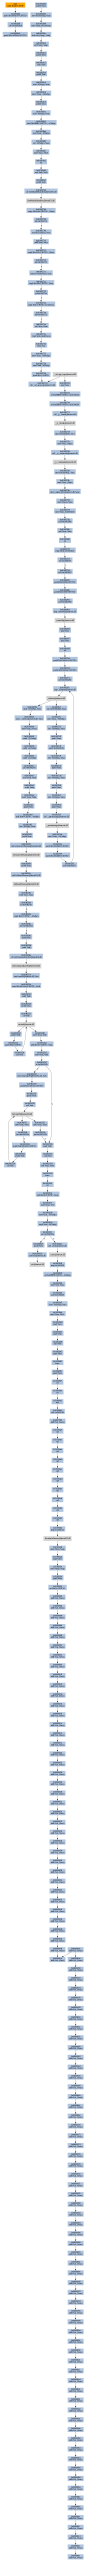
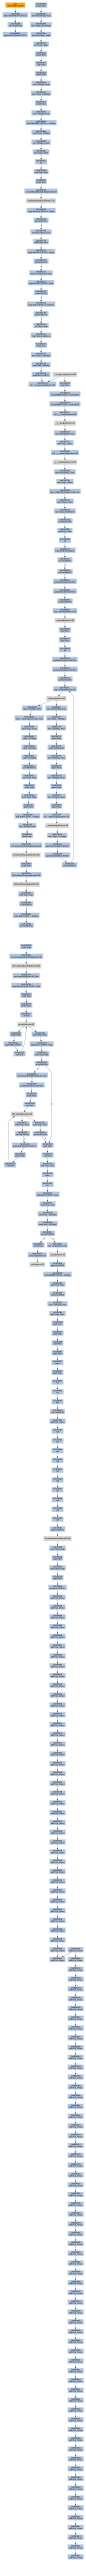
  digraph {
    fontname="PT Serif"
    node [color=lightsteelblue fillcolor=lightsteelblue fontname="PT Serif" shape=rectangle style=filled]
    edge [color="#000000" fontname="PT Serif"]
    n1 [color=lightgrey fillcolor=orange label="start\npushl $0x28<UINT8>"]
    n2 [label="0x010026f3\npushl $0x1001670<UINT32>"]
    n3 [label="0x010026f8\ncall 0x010028a8"]
    n4 [label="0x010028a8\npushl $0x10028fa<UINT32>"]
    n5 [label="0x010028b3\npushl %eax"]
    n6 [label="0x010028b4\nmovl 0x10(%esp), %eax"]
    n7 [label="0x010028b8\nmovl %ebp, 0x10(%esp)"]
    n8 [label="0x010028bc\nleal 0x10(%esp), %ebp"]
    n9 [label="0x010028c0\nsubl %eax, %esp"]
    n10 [label="0x010028c2\npushl %ebx"]
    n11 [label="0x010028c3\npushl %esi"]
    n12 [label="0x010028c4\npushl %edi"]
    n13 [label="0x010028c5\nmovl -8(%ebp), %eax"]
    n14 [label="0x010028c8\nmovl %esp, -24(%ebp)"]
    n15 [label="0x010028cb\npushl %eax"]
    n16 [label="0x010028cc\nmovl -4(%ebp), %eax"]
    n17 [label="0x010028cf\nmovl $0xffffffff<UINT32>, -4(%ebp)"]
    n18 [label="0x010028d6\nmovl %eax, -8(%ebp)"]
    n19 [label="0x010028d9\nleal -16(%ebp), %eax"]
    n20 [label="0x010028dc\nmovl %eax, %fs:0"]
    n21 [label="0x010028e2\nret"]
    n22 [label="0x010026fd\nxorl %edi, %edi"]
    n23 [label="0x010026ff\npushl %edi"]
    n24 [label="0x01002700\ncall GetModuleHandleA@kernel32.dll"]
    n25 [color=lightgrey fillcolor=lightgrey label="GetModuleHandleA@kernel32.dll"]
    n26 [label="0x01002706\ncmpw $0x5a4d<UINT16>, (%eax)"]
    n27 [label="0x0100270b\njne 0x0100272c"]
    n28 [label="0x0100270d\nmovl 0x3c(%eax), %ecx"]
    n29 [label="0x01002710\naddl %eax, %ecx"]
    n30 [label="0x01002712\ncmpl $0x4550<UINT32>, (%ecx)"]
    n31 [label="0x01002718\njne 0x0100272c"]
    n32 [label="0x0100271a\nmovzwl 0x18(%ecx), %eax"]
    n33 [label="0x0100271e\ncmpl $0x10b<UINT32>, %eax"]
    n34 [label="0x01002723\nje 0x01002744"]
    n35 [label="0x01002744\ncmpl $0xe<UINT8>, 0x74(%ecx)"]
    n36 [label="0x01002748\njbe 0x0100272c"]
    n37 [label="0x0100274a\nxorl %eax, %eax"]
    n38 [label="0x0100274c\ncmpl %edi, 0xe8(%ecx)"]
    n39 [label="0x01002752\nsetne %al"]
    n40 [label="0x01002755\nmovl %eax, -28(%ebp)"]
    n41 [label="0x01002758\nmovl %edi, -4(%ebp)"]
    n42 [label="0x0100275b\npushl $0x1<UINT8>"]
    n43 [label="0x0100275d\ncall __set_app_type@msvcrt.dll"]
    n44 [color=lightgrey fillcolor=lightgrey label="__set_app_type@msvcrt.dll"]
    n45 [label="0x01002763\npopl %ecx"]
    n46 [label="0x01002764\norl $0xffffffff<UINT8>, 0x01004034"]
    n47 [label="0x0100276b\norl $0xffffffff<UINT8>, 0x01004038"]
    n48 [label="0x01002772\ncall __p__fmode@msvcrt.dll"]
    n49 [color=lightgrey fillcolor=lightgrey label="__p__fmode@msvcrt.dll"]
    n50 [label="0x01002778\nmovl 0x01004030, %ecx"]
    n51 [label="0x0100277e\nmovl %ecx, (%eax)"]
    n52 [label="0x01002780\ncall __p__commode@msvcrt.dll"]
    n53 [color=lightgrey fillcolor=lightgrey label="__p__commode@msvcrt.dll"]
    n54 [label="0x01002786\nmovl 0x0100402c, %ecx"]
    n55 [label="0x0100278c\nmovl %ecx, (%eax)"]
    n56 [label="0x0100278e\nmovl _adjust_fdiv@msvcrt.dll, %eax"]
    n57 [label="0x01002793\nmovl (%eax), %eax"]
    n58 [label="0x01002795\nmovl %eax, 0x0100403c"]
    n59 [label="0x0100279a\ncall 0x0100289e"]
    n60 [label="0x0100289e\nxorl %eax, %eax"]
    n61 [label="0x010028a0\nret"]
    n62 [label="0x0100279f\ncmpl %edi, 0x0100401c"]
    n63 [label="0x010027a5\njne 0x010027b3"]
    n64 [label="0x010027b3\ncall 0x01002887"]
    n65 [label="0x01002887\npushl $0x30000<UINT32>"]
    n66 [label="0x0100288c\npushl $0x10000<UINT32>"]
    n67 [label="0x01002891\ncall 0x01002906"]
    n68 [label="0x01002906\njmp _controlfp@msvcrt.dll"]
    n69 [color=lightgrey fillcolor=lightgrey label="_controlfp@msvcrt.dll"]
    n70 [label="0x01002896\npopl %ecx"]
    n71 [label="0x01002897\npopl %ecx"]
    n72 [label="0x01002898\nret"]
    n73 [label="0x010027b8\npushl $0x1004010<UINT32>"]
    n74 [label="0x010027bd\npushl $0x100400c<UINT32>"]
    n75 [label="0x010027c2\ncall 0x0100287c"]
    n76 [label="0x0100287c\njmp _initterm@msvcrt.dll"]
    n77 [color=lightgrey fillcolor=lightgrey label="_initterm@msvcrt.dll"]
    n78 [label="0x010097c7\nmovl 0x01004028, %eax"]
    n79 [label="0x010027fd\nmovl -32(%ebp), %eax"]
    n80 [label="0x010027cc\nmovl %eax, -36(%ebp)"]
    n81 [label="0x01002800\nmovl __initenv@msvcrt.dll, %ecx"]
    n82 [label="0x010027cf\nleal -36(%ebp), %eax"]
    n83 [label="0x010027d2\npushl %eax"]
    n84 [label="0x010027d3\npushl 0x01004024"]
    n85 [label="0x010027d9\nleal -32(%ebp), %eax"]
    n86 [label="0x010027dc\npushl %eax"]
    n87 [label="0x010027dd\nleal -40(%ebp), %eax"]
    n88 [label="0x010027e0\npushl %eax"]
    n89 [label="0x010027e1\nleal -44(%ebp), %eax"]
    n90 [label="0x010027e4\npushl %eax"]
    n91 [label="0x010027e5\ncall __getmainargs@msvcrt.dll"]
    n92 [color=lightgrey fillcolor=lightgrey label="__getmainargs@msvcrt.dll"]
    n93 [label="0x010027eb\nmovl %eax, -52(%ebp)"]
    n94 [label="0x010027ee\npushl $0x1004008<UINT32>"]
    n95 [label="0x010027f3\npushl $0x1004000<UINT32>"]
    n96 [label="0x010027f8\ncall 0x0100287c"]
    n97 [label="0x01002806\nmovl %eax, (%ecx)"]
    n98 [label="0x01002808\npushl -32(%ebp)"]
    n99 [label="0x0100280b\npushl -40(%ebp)"]
    n100 [label="0x0100280e\npushl -44(%ebp)"]
    n101 [label="0x01002811\ncall 0x010024e7"]
    n102 [label="0x010024e7\nmovl %edi, %edi"]
    n103 [label="0x010024e9\npushl %ebp"]
    n104 [label="0x010024ea\nmovl %esp, %ebp"]
    n105 [label="0x010024ec\npushl %ecx"]
    n106 [label="0x010024ed\nandl $0x0<UINT8>, -4(%ebp)"]
    n107 [label="0x010024f1\nleal -4(%ebp), %eax"]
    n108 [label="0x010024f4\npushl %eax"]
    n109 [label="0x010024f5\ncall GetCurrentProcess@kernel32.dll"]
    n110 [color=lightgrey fillcolor=lightgrey label="GetCurrentProcess@kernel32.dll"]
    n111 [label="0x010024fb\npushl %eax"]
    n112 [label="0x010024fc\ncall IsWow64Process@kernel32.dll"]
    n113 [color=lightgrey fillcolor=lightgrey label="IsWow64Process@kernel32.dll"]
    n114 [label="0x01002502\ntestl %eax, %eax"]
    n115 [label="0x01002504\nje 0x0100250c"]
    n116 [label="0x01002506\ncmpl $0x0<UINT8>, -4(%ebp)"]
    n117 [label="0x0100250a\njne 0x0100255d"]
-   n118 [label="0x0100250c\npushl %esi"]
    n119 [label="0x0100250d\npushl %edi"]
    n120 [label="0x0100250e\ncall GetCommandLineW@kernel32.dll"]
    n121 [color=lightgrey fillcolor=lightgrey label="GetCommandLineW@kernel32.dll"]
    n122 [label="0x01002514\nmovl wcstok@msvcrt.dll, %esi"]
    n123 [label="0x0100251a\nmovl $0x1001664<UINT32>, %edi"]
    n124 [label="0x0100251f\npushl %edi"]
    n125 [label="0x01002520\npushl %eax"]
    n126 [label="0x01002521\ncall %esi"]
    n127 [color=lightgrey fillcolor=lightgrey label="wcstok@msvcrt.dll"]
    n128 [label="0x01002523\npushl %edi"]
    n129 [label="0x01002528\nmovl %eax, %edi"]
    n130 [label="0x01002524\npushl $0x0<UINT8>"]
    n131 [label="0x0100252a\naddl $0x10<UINT8>, %esp"]
    n132 [label="0x01002526\ncall %esi"]
    n133 [label="0x0100252d\ntestl %edi, %edi"]
    n134 [label="0x0100252f\nje 0x0100255b"]
    n135 [label="0x01002531\nmovl lstrcmpiW@kernel32.dll, %esi"]
    n136 [label="0x0100255b\npopl %edi"]
    n137 [label="0x01002537\npushl $0x1001654<UINT32>"]
    n138 [label="0x0100255c\npopl %esi"]
    n139 [label="0x0100253c\npushl %edi"]
    n140 [label="0x0100255d\nxorl %eax, %eax"]
    n141 [label="0x0100255f\nleave "]
    n142 [label="0x01002560\nret"]
    n143 [label="0x01002816\naddl $0x30<UINT8>, %esp"]
    n144 [label="0x01002819\nmovl %eax, %esi"]
    n145 [label="0x0100281b\nmovl %esi, -56(%ebp)"]
    n146 [label="0x0100281e\ncmpl %edi, -28(%ebp)"]
    n147 [label="0x01002821\njne 0x0100282a"]
    n148 [label="0x01002823\npushl %esi"]
    n149 [label="0x0100282a\ncall _cexit@msvcrt.dll"]
    n150 [label="0x01002824\ncall exit@msvcrt.dll"]
    n151 [color=lightgrey fillcolor=lightgrey label="_cexit@msvcrt.dll"]
    n152 [color=lightgrey fillcolor=lightgrey label="exit@msvcrt.dll"]
    n153 [label="0x0100253d\ncall %esi"]
    n154 [color=lightgrey fillcolor=lightgrey label="lstrcmpiW@kernel32.dll"]
    n155 [label="0x0100253f\ntestl %eax, %eax"]
    n156 [label="0x01002552\ntestl %eax, %eax"]
    n157 [label="0x01002541\njne 0x0100254a"]
    n158 [label="0x01002554\njne 0x0100255b"]
    n159 [label="0x0100254a\npushl $0x1001638<UINT32>"]
    n160 [label="0x0100254f\npushl %edi"]
    n161 [label="0x01002550\ncall %esi"]
    n162 [label="0x01002830\njmp 0x0100285f"]
    n163 [label="0x0100285f\norl $0xffffffff<UINT8>, -4(%ebp)"]
    n164 [label="0x01002863\nmovl %esi, %eax"]
    n165 [label="0x01002865\ncall 0x010028e3"]
    n166 [label="0x010028e3\nmovl -16(%ebp), %ecx"]
    n167 [label="0x010028e6\nmovl %ecx, %fs:0"]
    n168 [label="0x010028ed\npopl %ecx"]
    n169 [label="0x010028ee\npopl %edi"]
    n170 [label="0x010028ef\npopl %esi"]
    n171 [label="0x010028f0\npopl %ebx"]
    n172 [label="0x010028f1\nleave "]
    n173 [label="0x010028f2\npushl %ecx"]
    n174 [label="0x010028f3\nret"]
    n175 [label="0x0100286a\nret"]
    n176 [label="0x7c8000c0\nnop "]
    n177 [label="0x7c8000c1\ncall 0x63d7f9f4"]
    n178 [label="0x63d7f9f4\naddb %al, (%eax)"]
    n179 [label="0x7c839aa8\nint3 "]
    n180 [label="0x7c839aa9\nint3 "]
    n181 [label="0x7c839aaa\nint3 "]
    n182 [label="0x7c839aab\nint3 "]
    n183 [label="0x7c839aac\nint3 "]
    n184 [label="0x7c839aad\nint3 "]
    n185 [label="0x7c839aae\nint3 "]
    n186 [label="0x7c839aaf\nint3 "]
    n187 [label="0x7c839ab0\nint3 "]
    n188 [label="0x7c839ab1\nint3 "]
    n189 [label="0x7c839ab2\njmp 0x7c801e1a"]
    n190 [color=lightgrey fillcolor=lightgrey label="TerminateProcess@kernel32.dll"]
    n191 [label="0x7c9032a8\nmovl %fs:0, %esp"]
    n192 [label="0x7c9032af\npopl %fs:0"]
    n193 [label="0x7c9032b6\nmovl %ebp, %esp"]
    n194 [label="0x7c9032b8\npopl %ebp"]
    n195 [label="0x7c9032b9\nret $0x14<UINT16>"]
    n196 [label="0x00000000\naddb %al, (%eax)"]
    n197 [label="0x00000002\naddb %al, (%eax)"]
    n198 [label="0x00000004\naddb %al, (%eax)"]
    n199 [label="0x00000006\naddb %al, (%eax)"]
    n200 [label="0x00000008\naddb %al, (%eax)"]
    n201 [label="0x0000000a\naddb %al, (%eax)"]
    n202 [label="0x0000000c\naddb %al, (%eax)"]
    n203 [label="0x0000000e\naddb %al, (%eax)"]
    n204 [label="0x00000010\naddb %al, (%eax)"]
    n205 [label="0x00000012\naddb %al, (%eax)"]
    n206 [label="0x00000014\naddb %al, (%eax)"]
    n207 [label="0x00000016\naddb %al, (%eax)"]
    n208 [label="0x00000018\naddb %al, (%eax)"]
    n209 [label="0x0000001a\naddb %al, (%eax)"]
    n210 [label="0x0000001c\naddb %al, (%eax)"]
    n211 [label="0x0000001e\naddb %al, (%eax)"]
    n212 [label="0x00000020\naddb %al, (%eax)"]
    n213 [label="0x00000022\naddb %al, (%eax)"]
    n214 [label="0x00000024\naddb %al, (%eax)"]
    n215 [label="0x00000026\naddb %al, (%eax)"]
    n216 [label="0x00000028\naddb %al, (%eax)"]
    n217 [label="0x0000002a\naddb %al, (%eax)"]
    n218 [label="0x0000002c\naddb %al, (%eax)"]
    n219 [label="0x0000002e\naddb %al, (%eax)"]
    n220 [label="0x00000030\naddb %al, (%eax)"]
    n221 [label="0x00000032\naddb %al, (%eax)"]
    n222 [label="0x00000034\naddb %al, (%eax)"]
    n223 [label="0x00000036\naddb %al, (%eax)"]
    n224 [label="0x00000038\naddb %al, (%eax)"]
    n225 [label="0x0000003a\naddb %al, (%eax)"]
    n226 [label="0x0000003c\naddb %al, (%eax)"]
    n227 [label="0x0000003e\naddb %al, (%eax)"]
    n228 [label="0x00000040\naddb %al, (%eax)"]
    n229 [label="0x00000042\naddb %al, (%eax)"]
    n230 [label="0x00000044\naddb %al, (%eax)"]
    n231 [label="0x00000046\naddb %al, (%eax)"]
    n232 [label="0x00000048\naddb %al, (%eax)"]
    n233 [label="0x0000004a\naddb %al, (%eax)"]
    n234 [label="0x0000004c\naddb %al, (%eax)"]
    n235 [label="0x0000004e\naddb %al, (%eax)"]
    n236 [label="0x00000050\naddb %al, (%eax)"]
    n237 [label="0x00000052\naddb %al, (%eax)"]
    n238 [label="0x00000054\naddb %al, (%eax)"]
    n239 [label="0x00000056\naddb %al, (%eax)"]
    n240 [label="0x00000058\naddb %al, (%eax)"]
    n241 [label="0x0000005a\naddb %al, (%eax)"]
    n242 [label="0x0000005c\naddb %al, (%eax)"]
    n243 [label="0x0000005e\naddb %al, (%eax)"]
    n244 [label="0x00000060\naddb %al, (%eax)"]
    n245 [label="0x00000062\naddb %al, (%eax)"]
    n246 [label="0x00000064\naddb %al, (%eax)"]
    n247 [label="0x00000066\naddb %al, (%eax)"]
    n248 [label="0x00000068\naddb %al, (%eax)"]
    n249 [label="0x0000006a\naddb %al, (%eax)"]
    n250 [label="0x0000006c\naddb %al, (%eax)"]
    n251 [label="0x0000006e\naddb %al, (%eax)"]
    n252 [label="0x00000070\naddb %al, (%eax)"]
    n253 [label="0x00000072\naddb %al, (%eax)"]
    n254 [label="0x00000074\naddb %al, (%eax)"]
    n255 [label="0x00000076\naddb %al, (%eax)"]
    n256 [label="0x00000078\naddb %al, (%eax)"]
    n257 [label="0x0000007a\naddb %al, (%eax)"]
    n258 [label="0x0000007c\naddb %al, (%eax)"]
    n259 [label="0x0000007e\naddb %al, (%eax)"]
    n260 [label="0x00000080\naddb %al, (%eax)"]
    n261 [label="0x00000082\naddb %al, (%eax)"]
    n262 [label="0x00000084\naddb %al, (%eax)"]
    n263 [label="0x00000086\naddb %al, (%eax)"]
    n264 [label="0x00000088\naddb %al, (%eax)"]
    n265 [label="0x0000008a\naddb %al, (%eax)"]
    n266 [label="0x0000008c\naddb %al, (%eax)"]
    n267 [label="0x0000008e\naddb %al, (%eax)"]
    n268 [label="0x00000090\naddb %al, (%eax)"]
    n269 [label="0x00000092\naddb %al, (%eax)"]
    n270 [label="0x00000094\naddb %al, (%eax)"]
    n271 [label="0x00000096\naddb %al, (%eax)"]
    n272 [label="0x00000098\naddb %al, (%eax)"]
    n273 [label="0x0000009a\naddb %al, (%eax)"]
    n274 [label="0x0000009c\naddb %al, (%eax)"]
    n275 [label="0x0000009e\naddb %al, (%eax)"]
    n276 [label="0x000000a0\naddb %al, (%eax)"]
    n277 [label="0x000000a2\naddb %al, (%eax)"]
    n278 [label="0x000000a4\naddb %al, (%eax)"]
    n279 [label="0x000000a6\naddb %al, (%eax)"]
    n280 [label="0x000000a8\naddb %al, (%eax)"]
    n281 [label="0x000000aa\naddb %al, (%eax)"]
    n282 [label="0x000000ac\naddb %al, (%eax)"]
    n283 [label="0x000000ae\naddb %al, (%eax)"]
    n284 [label="0x000000b0\naddb %al, (%eax)"]
    n285 [label="0x000000b2\naddb %al, (%eax)"]
    n286 [label="0x000000b4\naddb %al, (%eax)"]
    n287 [label="0x000000b6\naddb %al, (%eax)"]
    n288 [label="0x000000b8\naddb %al, (%eax)"]
    n289 [label="0x000000ba\naddb %al, (%eax)"]
    n290 [label="0x000000bc\naddb %al, (%eax)"]
    n291 [label="0x000000be\naddb %al, (%eax)"]
    n292 [label="0x000000c0\naddb %al, (%eax)"]
    n293 [label="0x000000c2\naddb %al, (%eax)"]
    n294 [label="0x000000c4\naddb %al, (%eax)"]
    n295 [label="0x000000c6\naddb %al, (%eax)"]
    n296 [label="0x000000c8\naddb %al, (%eax)"]
    n1 -> n2
    n2 -> n3
    n3 -> n4
    n5 -> n6
    n6 -> n7
    n7 -> n8
    n8 -> n9
    n9 -> n10
    n10 -> n11
    n11 -> n12
    n12 -> n13
    n13 -> n14
    n14 -> n15
    n15 -> n16
    n16 -> n17
    n17 -> n18
    n18 -> n19
    n19 -> n20
    n20 -> n21
    n21 -> n22
    n22 -> n23
    n23 -> n24
    n24 -> n25
    n25 -> n26
    n26 -> n27
    n27 -> n28 [label=F]
    n28 -> n29
    n29 -> n30
    n30 -> n31
    n31 -> n32 [label=F]
    n32 -> n33
    n33 -> n34
    n34 -> n35 [label=T]
    n35 -> n36
    n36 -> n37 [label=F]
    n37 -> n38
    n38 -> n39
    n39 -> n40
    n40 -> n41
    n41 -> n42
    n42 -> n43
    n44 -> n43
    n44 -> n45
    n45 -> n46
    n46 -> n47
    n47 -> n48
    n48 -> n49
    n49 -> n50
    n50 -> n51
    n51 -> n52
    n52 -> n53
    n53 -> n54
    n54 -> n55
    n55 -> n56
    n56 -> n57
    n57 -> n58
    n58 -> n59
    n59 -> n60
    n60 -> n61
    n61 -> n62
    n62 -> n63
    n63 -> n64 [label=T]
    n64 -> n65
    n65 -> n66
    n66 -> n67
    n67 -> n68
    n68 -> n69
    n69 -> n70
    n70 -> n71
    n71 -> n72
    n72 -> n73
    n73 -> n74
    n74 -> n75
    n75 -> n76
    n76 -> n77
    n77 -> n78
    n77 -> n79
    n78 -> n80
    n79 -> n81
    n80 -> n82
    n81 -> n97
    n82 -> n83
    n83 -> n84
    n84 -> n85
    n85 -> n86
    n86 -> n87
    n87 -> n88
    n88 -> n89
    n89 -> n90
    n90 -> n91
    n91 -> n92
    n92 -> n93
    n93 -> n94
    n94 -> n95
    n95 -> n96
    n96 -> n76
    n97 -> n98
    n98 -> n99
    n99 -> n100
    n100 -> n101
    n101 -> n102
    n102 -> n103
    n103 -> n104
    n104 -> n105
    n105 -> n106
    n106 -> n107
    n107 -> n108
    n108 -> n109
    n109 -> n110
    n110 -> n111
    n111 -> n112
    n112 -> n113
    n113 -> n114
    n114 -> n115
    n115 -> n116 [label=F]
    n116 -> n117
-   n117 -> n118 [label=F]
-   n118 -> n119
    n119 -> n120
    n120 -> n121
    n121 -> n122
    n122 -> n123
    n123 -> n124
    n124 -> n125
    n125 -> n126
    n126 -> n127
    n127 -> n128
    n127 -> n129
    n128 -> n130
    n129 -> n131
    n130 -> n132
    n131 -> n133
    n132 -> n127
    n133 -> n134
    n134 -> n135 [label=F]
    n134 -> n136 [label=T]
    n135 -> n137
    n136 -> n138
    n137 -> n139
    n138 -> n140
    n139 -> n153
    n140 -> n141
    n141 -> n142
    n142 -> n143
    n143 -> n144
    n144 -> n145
    n145 -> n146
    n146 -> n147
    n147 -> n148 [label=F]
    n147 -> n149 [label=T]
    n148 -> n150
    n149 -> n151
    n150 -> n152
    n151 -> n162
    n153 -> n154
    n154 -> n155
    n154 -> n156
    n155 -> n157
    n156 -> n158
    n157 -> n159 [label=T]
    n158 -> n136 [label=T]
    n159 -> n160
    n160 -> n161
    n161 -> n154
    n162 -> n163
    n163 -> n164
    n164 -> n165
    n165 -> n166
    n166 -> n167
    n167 -> n168
    n168 -> n169
    n169 -> n170
    n170 -> n171
    n171 -> n172
    n172 -> n173
    n173 -> n174
    n174 -> n175
    n175 -> n176
    n176 -> n177
    n177 -> n178
    n178 -> n179
    n179 -> n180
    n180 -> n181
    n181 -> n182
    n182 -> n183
    n183 -> n184
    n184 -> n185
    n185 -> n186
    n186 -> n187
    n187 -> n188
    n188 -> n189
    n189 -> n190
    n190 -> n191
    n191 -> n192
    n192 -> n193
    n193 -> n194
    n194 -> n195
    n195 -> n196
    n196 -> n197
    n197 -> n198
    n198 -> n199
    n199 -> n200
    n200 -> n201
    n201 -> n202
    n202 -> n203
    n203 -> n204
    n204 -> n205
    n205 -> n206
    n206 -> n207
    n207 -> n208
    n208 -> n209
    n209 -> n210
    n210 -> n211
    n211 -> n212
    n212 -> n213
    n213 -> n214
    n214 -> n215
    n215 -> n216
    n216 -> n217
    n217 -> n218
    n218 -> n219
    n219 -> n220
    n220 -> n221
    n221 -> n222
    n222 -> n223
    n223 -> n224
    n224 -> n225
    n225 -> n226
    n226 -> n227
    n227 -> n228
    n228 -> n229
    n229 -> n230
    n230 -> n231
    n231 -> n232
    n232 -> n233
    n234 -> n233
    n234 -> n235
    n235 -> n236
    n236 -> n237
    n237 -> n238
    n238 -> n239
    n239 -> n240
    n240 -> n241
    n241 -> n242
    n242 -> n243
    n243 -> n244
    n244 -> n245
    n245 -> n246
    n246 -> n247
    n247 -> n248
    n248 -> n249
    n249 -> n250
    n250 -> n251
    n251 -> n252
    n252 -> n253
    n253 -> n254
    n254 -> n255
    n255 -> n256
    n256 -> n257
    n257 -> n258
    n258 -> n259
    n259 -> n260
    n260 -> n261
    n261 -> n262
    n262 -> n263
    n263 -> n264
    n264 -> n265
    n265 -> n266
    n266 -> n267
    n267 -> n268
    n268 -> n269
    n269 -> n270
    n270 -> n271
    n271 -> n272
    n272 -> n273
    n273 -> n274
    n274 -> n275
    n275 -> n276
    n276 -> n277
    n277 -> n278
    n278 -> n279
    n279 -> n280
    n280 -> n281
    n281 -> n282
    n282 -> n283
    n283 -> n284
    n284 -> n285
    n285 -> n286
    n286 -> n287
    n287 -> n288
    n288 -> n289
    n289 -> n290
    n290 -> n291
    n291 -> n292
    n292 -> n293
    n293 -> n294
    n294 -> n295
    n295 -> n296
  }
